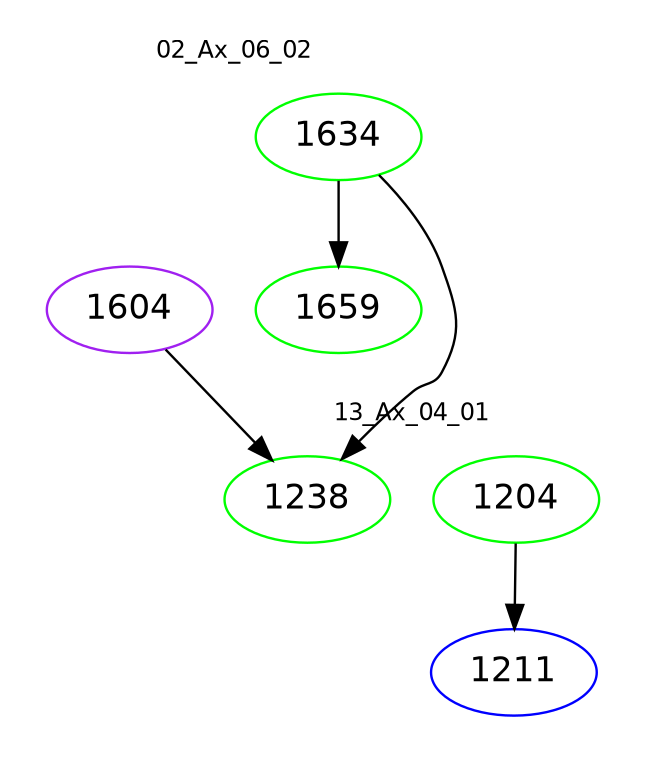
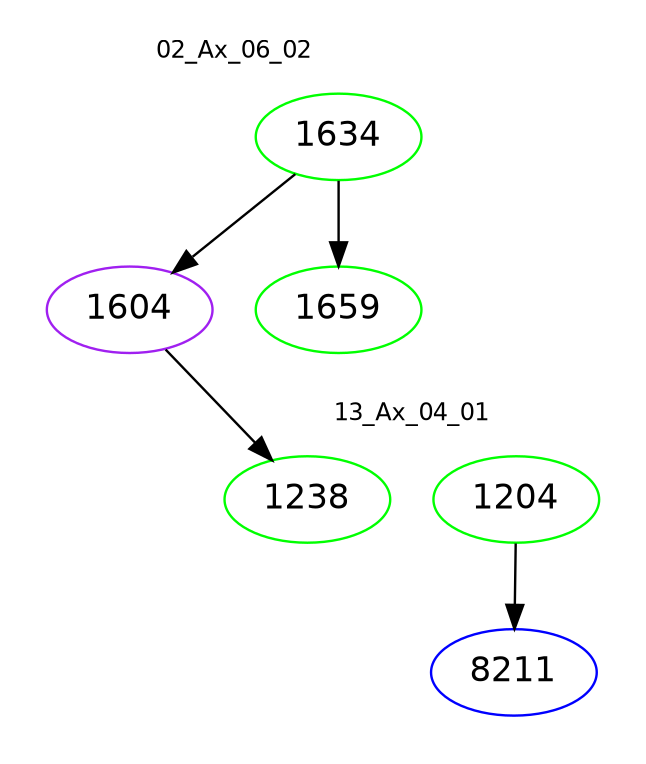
  digraph {
    fontname="DejaVu Sans"
    node [color=green fontname="DejaVu Sans"]
    edge [color=black fontname="DejaVu Sans"]
    n1 [label=1204]
-   n2 [color=blue label=1211]
+   n2 [color=blue label=8211]
    n3 [label=1238]
    n4 [label=1634]
    n5 [color=purple label=1604]
    n6 [label=1659]
    subgraph cluster_1 {
      color=white
      fontsize=10
      label="13_Ax_04_01"
      n1
      n2
      n3
    }
    subgraph cluster_2 {
      color=white
      fontsize=10
      label="02_Ax_06_02"
      n4
      n5
      n6
    }
    n1 -> n2
-   n4 -> n3
+   n4 -> n5
    n4 -> n6
    n5 -> n3
  }
